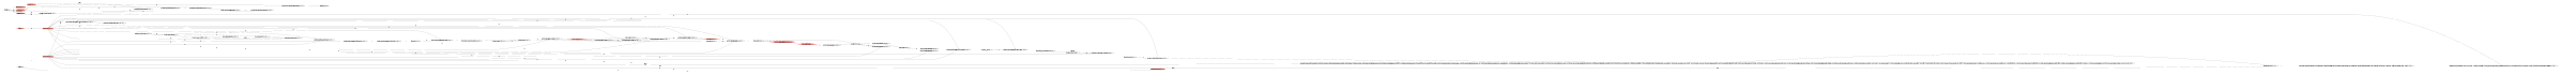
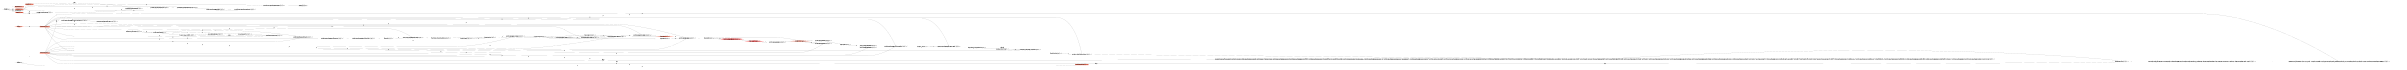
  digraph {
    rankdir=LR
    node [fillcolor=white shape=ellipse style=filled]
    edge [arrowhead=dot style=bold]
    n1 [label="JSONUtils.fieldNE(json,RegistryConstants.ATTR_ID,objectID)@@@4@@@['1', '1', '1']"]
    n2 [label="JSONUtils.field(json,RegistryConstants.ATTR_PROVIDER,dataSource.getDriver().getProviderDescriptor().getId())@@@5@@@['1', '1', '0']"]
    n3 [label="JSONUtils.fieldNE(json,RegistryConstants.ATTR_TYPE,typeName)@@@5@@@['0', '0', '1']"]
    n4 [label="JSONUtils.field(json,\"virtual-model-id\",dataSource.getVirtualModel().getId())@@@37@@@['1', '1', '0']"]
    n5 [label="{DBPConnectionConfiguration connectionInfo = dataSource.getConnectionConfiguration()json.name(\"configuration\")json.beginObject()JSONUtils.fieldNE(json,RegistryConstants.ATTR_HOST,connectionInfo.getHostName())JSONUtils.fieldNE(json,RegistryConstants.ATTR_PORT,connectionInfo.getHostPort())JSONUtils.fieldNE(json,RegistryConstants.ATTR_SERVER,connectionInfo.getServerName())JSONUtils.fieldNE(json,RegistryConstants.ATTR_DATABASE,connectionInfo.getDatabaseName())JSONUtils.fieldNE(json,RegistryConstants.ATTR_URL,connectionInfo.getUrl())saveSecuredCredentials(dataSource,null,null,new SecureCredentials(dataSource))JSONUtils.fieldNE(json,RegistryConstants.ATTR_HOME,connectionInfo.getClientHomeId())if (connectionInfo.getConnectionType() != null) {JSONUtils.field(json,RegistryConstants.ATTR_TYPE,connectionInfo.getConnectionType().getId())}JSONUtils.fieldNE(json,RegistryConstants.ATTR_COLOR,connectionInfo.getConnectionColor())if (connectionInfo.getKeepAliveInterval() > 0) {JSONUtils.field(json,RegistryConstants.ATTR_KEEP_ALIVE,connectionInfo.getKeepAliveInterval())}JSONUtils.fieldNE(json,\"config-profile\",connectionInfo.getConfigProfileName())JSONUtils.serializeProperties(json,RegistryConstants.TAG_PROPERTIES,connectionInfo.getProperties())JSONUtils.serializeProperties(json,RegistryConstants.TAG_PROVIDER_PROPERTIES,connectionInfo.getProviderProperties())JSONUtils.fieldNE(json,RegistryConstants.ATTR_AUTH_MODEL,connectionInfo.getAuthModelId())JSONUtils.serializeProperties(json,\"auth-properties\",connectionInfo.getAuthProperties())if (!ArrayUtils.isEmpty(connectionInfo.getDeclaredEvents())) {json.name(RegistryConstants.TAG_EVENTS)json.beginObject()for (DBPConnectionEventType eventType : connectionInfo.getDeclaredEvents()){DBRShellCommand command = connectionInfo.getEvent(eventType)if (!command.isEnabled()) {continue}json.name(eventType.name())json.beginObject()JSONUtils.field(json,RegistryConstants.ATTR_ENABLED,command.isEnabled())JSONUtils.field(json,RegistryConstants.ATTR_SHOW_PANEL,command.isShowProcessPanel())JSONUtils.field(json,RegistryConstants.ATTR_WAIT_PROCESS,command.isWaitProcessFinish())if (command.isWaitProcessFinish()) {JSONUtils.field(json,RegistryConstants.ATTR_WAIT_PROCESS_TIMEOUT,command.getWaitProcessTimeoutMs())}JSONUtils.field(json,RegistryConstants.ATTR_TERMINATE_AT_DISCONNECT,command.isTerminateAtDisconnect())JSONUtils.field(json,RegistryConstants.ATTR_PAUSE_AFTER_EXECUTE,command.getPauseAfterExecute())JSONUtils.fieldNE(json,RegistryConstants.ATTR_WORKING_DIRECTORY,command.getWorkingDirectory())JSONUtils.fieldNE(json,RegistryConstants.ATTR_COMMAND,command.getCommand())json.endObject()}json.endObject()}if (!CommonUtils.isEmpty(connectionInfo.getHandlers())) {json.name(RegistryConstants.TAG_HANDLERS)json.beginObject()for (DBWHandlerConfiguration configuration : connectionInfo.getHandlers()){if (configuration.isEnabled()) {saveNetworkHandlerConfiguration(json,dataSource,null,configuration)}}json.endObject()}{DBPConnectionBootstrap bootstrap = connectionInfo.getBootstrap()if (bootstrap.hasData()) {json.name(RegistryConstants.TAG_BOOTSTRAP)json.beginObject()if (bootstrap.getDefaultAutoCommit() != null) {JSONUtils.field(json,RegistryConstants.ATTR_AUTOCOMMIT,bootstrap.getDefaultAutoCommit())}if (bootstrap.getDefaultTransactionIsolation() != null) {JSONUtils.field(json,RegistryConstants.ATTR_TXN_ISOLATION,bootstrap.getDefaultTransactionIsolation())}JSONUtils.fieldNE(json,RegistryConstants.ATTR_DEFAULT_CATALOG,bootstrap.getDefaultCatalogName())JSONUtils.fieldNE(json,RegistryConstants.ATTR_DEFAULT_SCHEMA,bootstrap.getDefaultSchemaName())if (bootstrap.isIgnoreErrors()) {JSONUtils.field(json,RegistryConstants.ATTR_IGNORE_ERRORS,true)}JSONUtils.serializeStringList(json,RegistryConstants.TAG_QUERY,bootstrap.getInitQueries())json.endObject()}}json.endObject()}@@@39@@@['1', '1', '0']"]
    n6 [label="serializeModifyPermissions(json,dataSource)@@@118@@@['1', '1', '0']"]
    n7 [label="{Collection<FilterMapping> filterMappings = dataSource.getObjectFilters()if (!CommonUtils.isEmpty(filterMappings)) {json.name(RegistryConstants.TAG_FILTERS)json.beginArray()for (FilterMapping filter : filterMappings){if (filter.defaultFilter != null && !filter.defaultFilter.isEmpty()) {saveObjectFiler(json,filter.typeName,null,filter.defaultFilter)}for (Map.Entry<String,DBSObjectFilter> cf : filter.customFilters.entrySet()){if (!cf.getValue().isEmpty()) {saveObjectFiler(json,filter.typeName,cf.getKey(),cf.getValue())}}}json.endArray()}}@@@119@@@['1', '1', '0']"]
    n8 [label="navSettings.isHideSchemas()@@@25@@@['1', '0', '0']" shape=diamond]
-   n9 [label="navSettings.isHideVirtualModel()@@@26@@@['1', '1', '0']" shape=diamond]
+   n9 [fillcolor=tomato label="navSettings.isHideVirtualModel()@@@26@@@['1', '1', '0']" shape=diamond]
    n10 [fillcolor=red label="JSONUtils.field(json,ATTR_NAVIGATOR_HIDE_SCHEMAS,true)@@@25@@@['1', '0', '0']"]
    n11 [label="JSONUtils.field(json,ATTR_NAVIGATOR_HIDE_VIRTUAL,true)@@@26@@@['0', '1', '0']"]
    n12 [label="JSONUtils.field(json,ATTR_NAVIGATOR_HIDE_VIRTUAL,true)@@@26@@@['1', '0', '0']"]
    n13 [fillcolor=red label="navSettings.isMergeSchemas()@@@25@@@['0', '1', '0']" shape=diamond]
    n14 [fillcolor=tomato label="@NotNull JsonWriter json@@@2@@@['1', '1', '0']" shape=box]
    n15 [label="JSONUtils.field(json,ATTR_NAVIGATOR_SHOW_SYSTEM_OBJECTS,true)@@@21@@@['0', '1', '0']"]
    n16 [label="JSONUtils.field(json,RegistryConstants.ATTR_TEMPLATE,dataSource.isTemplate())@@@18@@@['1', '1', '0']"]
    n17 [label="JSONUtils.field(json,ATTR_NAVIGATOR_MERGE_ENTITIES,true)@@@27@@@['0', '1', '0']"]
    n18 [label="JSONUtils.fieldNE(json,RegistryConstants.TAG_DESCRIPTION,dataSource.getDescription())@@@15@@@['1', '1', '0']"]
    n19 [label="JSONUtils.serializeProperties(json,TAG_ORIGIN,originProps)@@@12@@@['1', '1', '0']"]
    n20 [label="JSONUtils.field(json,RegistryConstants.ATTR_READ_ONLY,dataSource.isConnectionReadOnly())@@@28@@@['1', '1', '0']"]
    n21 [label="JSONUtils.field(json,RegistryConstants.ATTR_FOLDER,dataSource.getFolder().getFolderPath())@@@30@@@['1', '1', '0']"]
    n22 [label="JSONUtils.field(json,RegistryConstants.ATTR_DRIVER,dataSource.getDriver().getId())@@@6@@@['1', '1', '0']"]
    n23 [label="{SimplePreferenceStore prefStore = dataSource.getPreferenceStore()Map<String,String> props = new TreeMap<>()for (String propName : prefStore.preferenceNames()){String propValue = prefStore.getString(propName)String defValue = prefStore.getDefaultString(propName)if (propValue != null && !CommonUtils.equalObjects(propValue,defValue)) {props.put(propName,propValue)}}if (!props.isEmpty()) {JSONUtils.serializeProperties(json,RegistryConstants.TAG_CUSTOM_PROPERTIES,props)}}@@@137@@@['1', '1', '0']"]
    n24 [label="JSONUtils.field(json,RegistryConstants.ATTR_NAME,dataSource.getName())@@@14@@@['1', '1', '0']"]
    n25 [label="JSONUtils.field(json,ATTR_NAVIGATOR_HIDE_FOLDERS,true)@@@24@@@['1', '1', '0']"]
    n26 [label="JSONUtils.field(json,ATTR_NAVIGATOR_HIDE_SCHEMAS,true)@@@25@@@['0', '1', '0']"]
    n27 [label="JSONUtils.field(json,RegistryConstants.ATTR_LOCK_PASSWORD,lockPasswordHash)@@@34@@@['1', '1', '0']"]
    n28 [label="JSONUtils.field(json,RegistryConstants.ATTR_SAVE_PASSWORD,dataSource.isSavePassword())@@@16@@@['1', '1', '0']"]
    n29 [label="JSONUtils.field(json,ATTR_NAVIGATOR_SHOW_UTIL_OBJECTS,true)@@@22@@@['1', '1', '0']"]
    n30 [label="JSONUtils.field(json,ATTR_NAVIGATOR_SHOW_ONLY_ENTITIES,true)@@@23@@@['1', '1', '0']"]
-   n31 [fillcolor=tomato label="navSettings.isShowUtilityObjects()@@@22@@@['0', '1', '0']" shape=diamond]
+   n31 [label="navSettings.isShowUtilityObjects()@@@22@@@['0', '1', '0']" shape=diamond]
    n32 [label="DataSourceNavigatorSettings navSettings = dataSource.getNavigatorSettings()@@@20@@@['1', '1', '0']"]
    n33 [label="dataSource.getFolder() != null@@@29@@@['1', '1', '0']" shape=diamond]
    n34 [label="navSettings.isMergeEntities()@@@27@@@['1', '1', '0']" shape=diamond]
    n35 [label="final String lockPasswordHash = dataSource.getLockPasswordHash()@@@32@@@['1', '1', '0']"]
    n36 [label="DBPDataSourceOrigin origin = dataSource.getOriginSource()@@@7@@@['1', '1', '0']"]
    n37 [label="dataSource.hasSharedVirtualModel()@@@36@@@['1', '1', '0']" shape=diamond]
    n38 [label="dataSource.isTemplate()@@@17@@@['1', '1', '0']" shape=diamond]
    n39 [label="navSettings.isShowOnlyEntities()@@@23@@@['0', '1', '0']" shape=diamond]
    n40 [label="JSONUtils.field(json,ATTR_NAVIGATOR_SHOW_UTIL_OBJECTS,true)@@@22@@@['1', '0', '0']"]
    n41 [label="JSONUtils.field(json,ATTR_NAVIGATOR_SHOW_ONLY_ENTITIES,true)@@@23@@@['1', '0', '0']"]
    n42 [fillcolor=tomato label="navSettings.isHideFolders()@@@24@@@['1', '0', '0']" shape=diamond]
    n43 [label="navSettings.isHideFolders()@@@24@@@['0', '1', '0']" shape=diamond]
    n44 [fillcolor=tomato label="@NotNull DataSourceDescriptor dataSource@@@2@@@['0', '1', '0']" shape=box]
    n45 [label="navSettings.isShowSystemObjects()@@@21@@@['1', '1', '0']" shape=diamond]
    n46 [label="navSettings.isShowSystemObjects()@@@21@@@['1', '0', '0']" shape=diamond]
    n47 [label="origin != DataSourceOriginLocal.INSTANCE@@@8@@@['1', '1', '0']" shape=diamond]
    n48 [label="originProps.putAll(origin.getConfiguration())@@@11@@@['1', '1', '0']"]
    n49 [label="Map<String,Object> originProps = new LinkedHashMap<>()@@@9@@@['1', '1', '0']"]
    n50 [label="originProps.put(ATTR_ORIGIN_TYPE,origin.getType())@@@10@@@['1', '1', '0']"]
    n51 [label="JSONUtils.field(json,ATTR_NAVIGATOR_MERGE_ENTITIES,true)@@@27@@@['1', '0', '0']"]
    n52 [label="JSONUtils.fieldNE(json,RegistryConstants.ATTR_NAME,filter.getName())@@@6@@@['0', '0', '1']"]
    n53 [label="JSONUtils.fieldNE(json,RegistryConstants.ATTR_DESCRIPTION,filter.getDescription())@@@7@@@['0', '0', '1']"]
    n54 [label="JSONUtils.field(json,RegistryConstants.ATTR_ENABLED,filter.isEnabled())@@@8@@@['0', '0', '1']"]
    n55 [label="JSONUtils.serializeStringList(json,RegistryConstants.TAG_INCLUDE,filter.getInclude())@@@9@@@['0', '0', '1']"]
    n56 [fillcolor=tomato label="DBSObjectFilter filter@@@2@@@['0', '0', '1']" shape=box]
    n57 [fillcolor=lightgray label="saveObjectFiler['0', '0', '1']" shape=diamond]
    n58 [label="json.beginObject()@@@3@@@['0', '0', '1']"]
    n59 [fillcolor=tomato label="String objectID@@@2@@@['0', '0', '1']" shape=box]
    n60 [fillcolor=tomato label="JsonWriter json@@@2@@@['0', '0', '1']" shape=box]
    n61 [fillcolor=tomato label="String typeName@@@2@@@['0', '0', '1']" shape=box]
    n62 [label="JSONUtils.serializeStringList(json,RegistryConstants.TAG_EXCLUDE,filter.getExclude())@@@10@@@['0', '0', '1']"]
    n63 [label="!CommonUtils.isEmpty(lockPasswordHash)@@@33@@@['1', '1', '0']" shape=diamond]
    n64 [fillcolor=lightgray label="saveDataSource['0', '1', '0']" shape=diamond]
    n65 [fillcolor=tomato label="saveDataSource['1', '0', '0']" shape=diamond]
    n66 [fillcolor=tomato label="@NotNull JsonWriter json@@@2@@@['1', '0', '0']" shape=box]
    n67 [fillcolor=lightgray label="json.endObject()@@@11@@@['0', '0', '1']"]
    n1 -> n2 [style=dashed]
    n1 -> n3 [arrowhead=normal]
    n2 -> n1 [arrowhead=odot label=0 style=dashed]
    n2 -> n22 [arrowhead=normal]
    n3 -> n52 [arrowhead=odot style=dashed]
    n4 -> n5
    n5 -> n6 [arrowhead=odot]
    n6 -> n7 [arrowhead=normal]
    n7 -> n23 [arrowhead=normal style=dashed]
    n8 -> n9 [arrowhead=normal]
    n8 -> n10 [arrowhead=odot label=true]
    n8 -> n10 [arrowhead=normal]
    n9 -> n11 [arrowhead=odot label=true]
    n9 -> n11
    n9 -> n12
    n9 -> n12 [label=true style=dashed]
    n10 -> n9 [arrowhead=normal style=dashed]
    n10 -> n13 [label=0]
    n11 -> n34 [style=dashed]
    n12 -> n34 [arrowhead=odot]
    n13 -> n9 [style=dashed]
    n13 -> n26 [label=true]
    n13 -> n26 [arrowhead=odot style=dashed]
    n14 -> n2 [arrowhead=normal label=json]
    n14 -> n4 [arrowhead=odot label=json style=dashed]
    n14 -> n5 [label=dataSource]
    n14 -> n5 [arrowhead=normal label=json style=dashed]
    n14 -> n6 [arrowhead=normal label=dataSource style=dashed]
    n14 -> n6 [arrowhead=odot label=json]
    n14 -> n7 [arrowhead=normal label=json style=dashed]
    n14 -> n11 [arrowhead=normal label=json]
    n14 -> n15 [arrowhead=normal label=json]
    n14 -> n16 [label=json style=dashed]
    n14 -> n17 [arrowhead=normal label=json]
    n14 -> n18 [label=json style=dashed]
    n14 -> n19 [arrowhead=odot label=json style=dashed]
    n14 -> n20 [label=json]
    n14 -> n21 [arrowhead=normal label=json style=dashed]
    n14 -> n22 [arrowhead=normal label=json style=dashed]
    n14 -> n23 [arrowhead=normal label=json style=dashed]
    n14 -> n24 [arrowhead=odot label=json]
    n14 -> n25 [arrowhead=odot label=json]
    n14 -> n26 [label=json style=dashed]
    n14 -> n27 [arrowhead=odot label=json style=dashed]
    n14 -> n28 [label=json style=dashed]
    n14 -> n29 [label=json style=dashed]
    n14 -> n30 [arrowhead=odot label=json]
    n15 -> n31 [arrowhead=normal]
    n16 -> n32
    n17 -> n20 [arrowhead=normal style=dashed]
    n18 -> n28 [arrowhead=odot]
    n19 -> n24 [style=dashed]
    n20 -> n33 [arrowhead=odot style=dashed]
    n21 -> n35 [style=dashed]
    n22 -> n3 [arrowhead=normal label=0 style=dashed]
    n22 -> n36 [arrowhead=odot style=dashed]
    n24 -> n18 [arrowhead=odot style=dashed]
    n25 -> n8
    n25 -> n13 [arrowhead=odot style=dashed]
    n26 -> n9 [arrowhead=odot]
    n27 -> n37 [style=dashed]
    n28 -> n38 [arrowhead=normal]
    n29 -> n30 [arrowhead=normal]
    n29 -> n39 [style=dashed]
    n29 -> n40 [arrowhead=normal label=true]
    n29 -> n40 [arrowhead=odot]
    n30 -> n41
    n30 -> n41 [arrowhead=normal label=true style=dashed]
    n30 -> n42 [arrowhead=normal]
    n30 -> n43 [arrowhead=odot style=dashed]
    n31 -> n29 [arrowhead=odot]
    n31 -> n29 [arrowhead=normal label=true style=dashed]
    n31 -> n39 [arrowhead=odot]
    n31 -> n43 [arrowhead=normal]
    n32 -> n45
    n32 -> n46 [arrowhead=normal style=dashed]
    n33 -> n21 [arrowhead=odot]
    n33 -> n21 [label=true]
    n33 -> n35 [style=dashed]
    n34 -> n17 [arrowhead=odot style=dashed]
    n34 -> n17 [label=true style=dashed]
    n34 -> n20 [arrowhead=odot style=dashed]
    n34 -> n51 [style=dashed]
    n34 -> n51 [arrowhead=odot label=true]
    n35 -> n27 [arrowhead=odot label=lockPasswordHash style=dashed]
    n35 -> n63 [arrowhead=normal]
    n36 -> n47
    n36 -> n47 [label=origin]
    n37 -> n4
    n37 -> n4 [arrowhead=odot label=true style=dashed]
    n37 -> n5 [style=dashed]
    n38 -> n16
    n38 -> n16 [arrowhead=odot label=true style=dashed]
    n38 -> n32 [arrowhead=normal style=dashed]
    n39 -> n30
    n39 -> n30 [arrowhead=odot label=true]
    n40 -> n30 [arrowhead=odot]
    n41 -> n42
    n42 -> n8 [arrowhead=normal style=dashed]
    n42 -> n25 [arrowhead=odot style=dashed]
    n42 -> n25 [label=true style=dashed]
    n43 -> n13 [arrowhead=normal style=dashed]
    n43 -> n25
    n43 -> n25 [arrowhead=odot label=true style=dashed]
    n44 -> n5 [arrowhead=normal label=dataSource style=dashed]
    n44 -> n6 [arrowhead=odot label=dataSource style=dashed]
    n45 -> n15 [arrowhead=normal style=dashed]
    n45 -> n15 [arrowhead=normal label=true style=dashed]
    n45 -> n29 [arrowhead=normal]
    n45 -> n31 [style=dashed]
    n46 -> n29 [style=dashed]
    n46 -> n45 [arrowhead=normal label=true]
    n46 -> n45 [arrowhead=normal]
    n47 -> n19 [label=true style=dashed]
    n47 -> n24
    n47 -> n48 [arrowhead=normal label=true]
    n47 -> n49 [arrowhead=odot style=dashed]
    n47 -> n49 [arrowhead=odot label=true]
    n47 -> n50 [label=true style=dashed]
    n48 -> n19 [arrowhead=normal]
    n49 -> n19 [arrowhead=odot label=originProps]
    n49 -> n50
    n50 -> n48 [arrowhead=normal style=dashed]
    n51 -> n20 [arrowhead=odot style=dashed]
    n52 -> n53
    n53 -> n54
    n54 -> n55 [arrowhead=odot]
    n55 -> n62 [style=dashed]
    n57 -> n56 [label=true style=dashed]
    n57 -> n58 [arrowhead=odot]
    n57 -> n59 [arrowhead=normal label=true]
    n57 -> n60 [label=origin]
    n57 -> n61 [label=true style=dashed]
    n58 -> n1 [style=dashed]
    n59 -> n1 [arrowhead=normal label=objectID]
    n60 -> n1 [arrowhead=normal label=json style=dashed]
    n60 -> n3 [label=json style=dashed]
    n60 -> n52 [label=json style=dashed]
    n60 -> n53 [arrowhead=odot label=json]
    n60 -> n54 [arrowhead=normal label=json style=dashed]
    n60 -> n55 [label=json]
    n60 -> n62 [arrowhead=odot label=json]
    n61 -> n3 [label=typeName]
    n62 -> n67 [arrowhead=odot]
    n63 -> n27 [arrowhead=odot]
    n63 -> n27 [label=true]
    n63 -> n37 [arrowhead=normal style=dashed]
    n64 -> n14 [arrowhead=odot label=true style=dashed]
    n64 -> n44 [label=true]
    n65 -> n66 [label=true]
    n66 -> n2 [arrowhead=odot label=json style=dashed]
    n66 -> n4 [label=json]
    n66 -> n5 [arrowhead=odot label=json style=dashed]
    n66 -> n6 [arrowhead=odot label=json style=dashed]
    n66 -> n7 [arrowhead=odot label=json style=dashed]
    n66 -> n10 [arrowhead=odot label=json style=dashed]
    n66 -> n12 [arrowhead=normal label=json style=dashed]
    n66 -> n16 [arrowhead=odot label=json]
    n66 -> n18 [arrowhead=normal label=json]
    n66 -> n19 [label=json]
    n66 -> n20 [arrowhead=normal label=json]
    n66 -> n21 [arrowhead=normal label=json]
    n66 -> n22 [label=json style=dashed]
    n66 -> n23 [arrowhead=normal label=json]
    n66 -> n24 [arrowhead=normal label=json style=dashed]
    n66 -> n25 [arrowhead=normal label=json]
    n66 -> n27 [label=json]
    n66 -> n28 [arrowhead=odot label=json style=dashed]
    n66 -> n40 [arrowhead=odot label=json]
    n66 -> n41 [label=json]
    n66 -> n45 [arrowhead=normal label=json style=dashed]
    n66 -> n51 [label=json style=dashed]
  }
